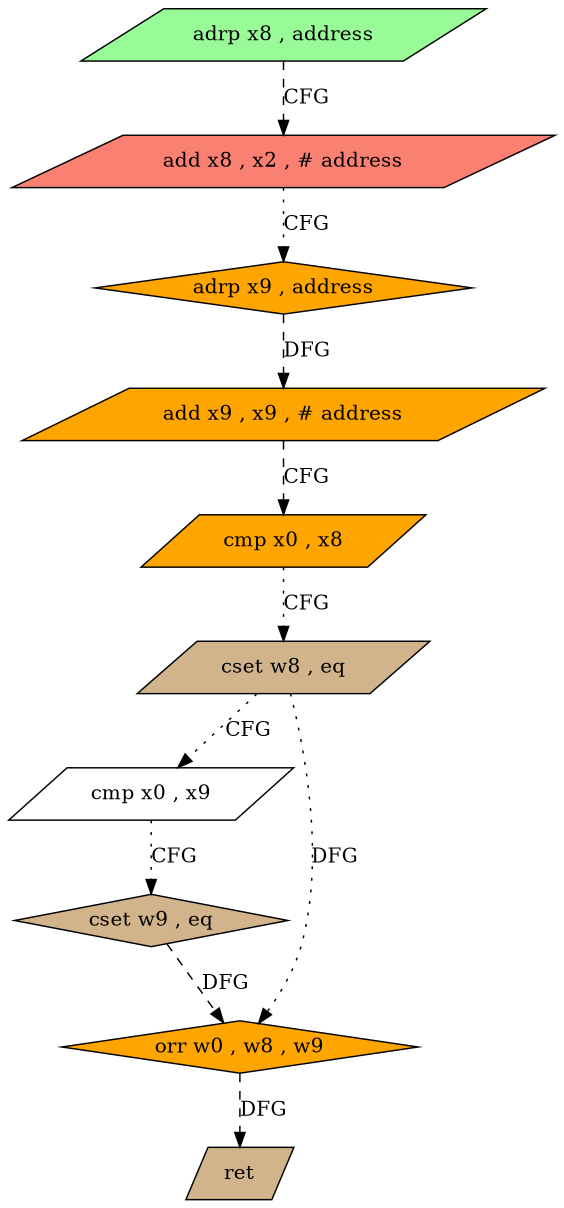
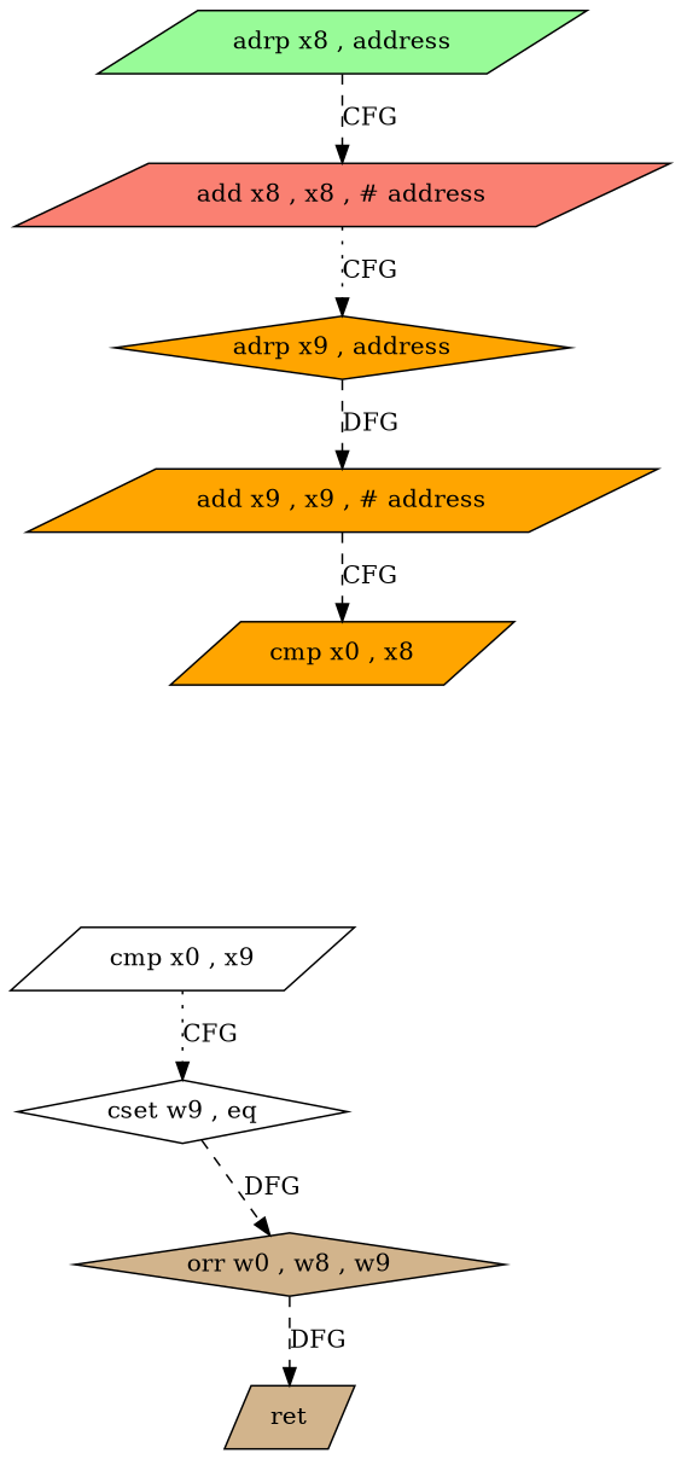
  digraph {
    node [fillcolor=orange shape=parallelogram style=filled]
    edge [style=dashed]
    n1 [fillcolor=palegreen label="adrp x8 , address"]
-   n2 [fillcolor=salmon label="add x8 , x2 , # address"]
+   n2 [fillcolor=salmon label="add x8 , x8 , # address"]
    n3 [label="adrp x9 , address" shape=diamond]
    n4 [label="add x9 , x9 , # address"]
    n5 [label="cmp x0 , x8"]
-   n6 [fillcolor=tan label="cset w8 , eq"]
    n7 [fillcolor=white label="cmp x0 , x9"]
-   n8 [label="orr w0 , w8 , w9" shape=diamond]
-   n9 [fillcolor=tan label="cset w9 , eq" shape=diamond]
+   n8 [fillcolor=tan label="orr w0 , w8 , w9" shape=diamond]
+   n9 [fillcolor=white label="cset w9 , eq" shape=diamond]
    n10 [fillcolor=tan label=ret]
    n1 -> n2 [label=CFG]
    n2 -> n3 [label=CFG style=dotted]
    n3 -> n4 [label=DFG]
    n4 -> n5 [label=CFG]
-   n5 -> n6 [label=CFG style=dotted]
-   n6 -> n7 [label=CFG style=dotted]
-   n6 -> n8 [label=DFG style=dotted]
    n7 -> n9 [label=CFG style=dotted]
    n8 -> n10 [label=DFG]
    n9 -> n8 [label=DFG]
  }
